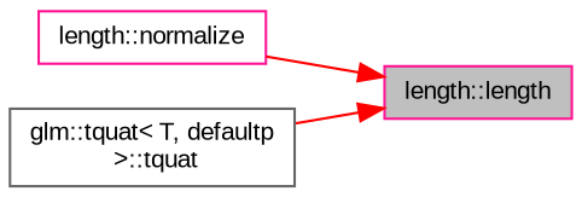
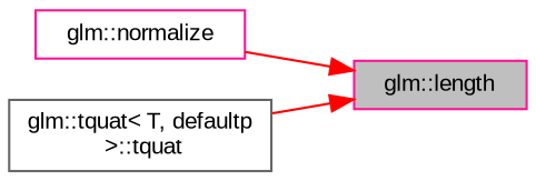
  digraph {
    fontname="Liberation Sans"
    rankdir=RL
    node [color=deeppink fillcolor=white fontname="Liberation Sans" fontsize=10 shape=record style=filled]
    edge [color=red dir=back fontname="Liberation Sans" fontsize=10 labelfontname=Helvetica labelfontsize=10 style=solid]
-   n1 [fillcolor=grey75 fontcolor=black height=0.2 label="length::length" width=0.4]
-   n2 [height=0.2 label="length::normalize" width=0.4]
+   n1 [fillcolor=grey75 fontcolor=black height=0.2 label="glm::length" width=0.4]
+   n2 [height=0.2 label="glm::normalize" width=0.4]
    n3 [color=gray40 height=0.2 label="glm::tquat\< T, defaultp\l \>::tquat" width=0.4]
    n1 -> n2
    n1 -> n3
  }
